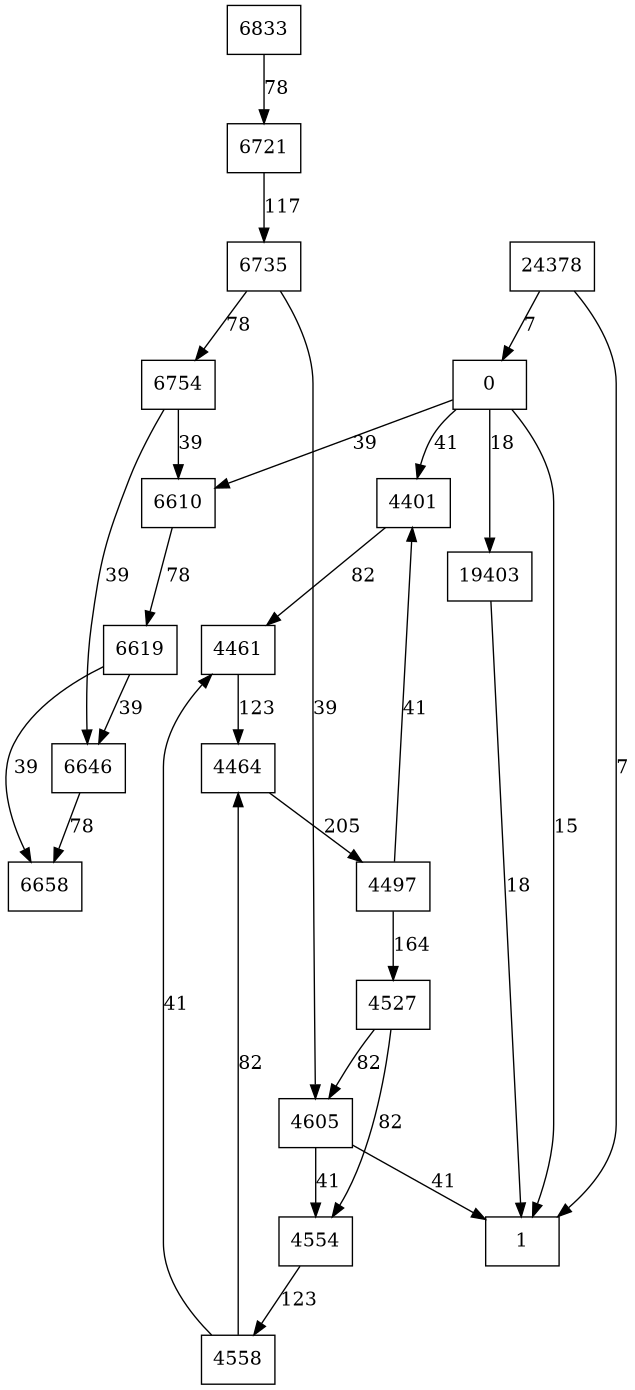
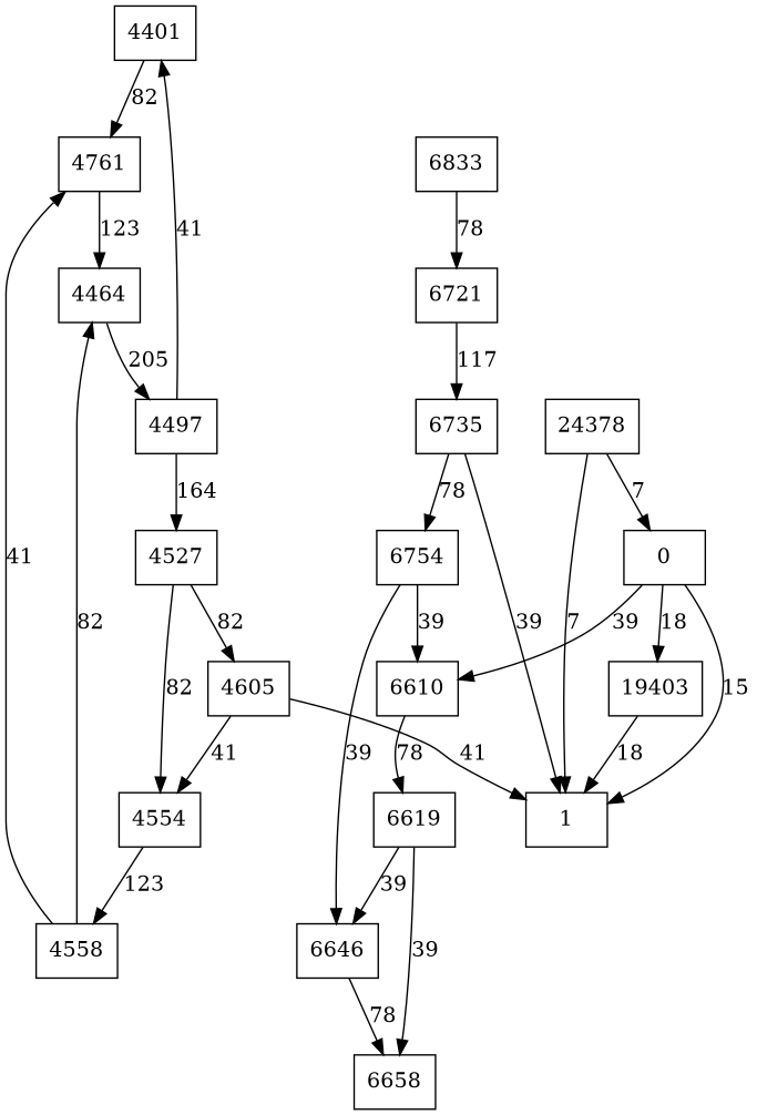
  digraph {
    rankdir=TB
    node [shape=rectangle]
    4401
-   4461
+   4461 [label=4761]
    4464
    4497
    4527
    4554
    4605
    4558
    1
    6610
    6619
    6646
    6658
    6721
    6735
    6833
    6754
    19403
    24378
    0
    4401 -> 4461 [label=82]
    4461 -> 4464 [label=123]
    4464 -> 4497 [label=205]
    4497 -> 4401 [label=41]
    4497 -> 4527 [label=164]
    4527 -> 4554 [label=82]
    4527 -> 4605 [label=82]
    4554 -> 4558 [label=123]
    4605 -> 4554 [label=41]
    4605 -> 1 [label=41]
    4558 -> 4461 [label=41]
    4558 -> 4464 [label=82]
    6610 -> 6619 [label=78]
    6619 -> 6646 [label=39]
    6619 -> 6658 [label=39]
    6646 -> 6658 [label=78]
    6721 -> 6735 [label=117]
-   6735 -> 4605 [label=39]
+   6735 -> 1 [label=39]
    6735 -> 6754 [label=78]
    6833 -> 6721 [label=78]
    6754 -> 6610 [label=39]
    6754 -> 6646 [label=39]
    19403 -> 1 [label=18]
    24378 -> 1 [label=7]
    24378 -> 0 [label=7]
-   0 -> 4401 [label=41]
    0 -> 1 [label=15]
    0 -> 6610 [label=39]
    0 -> 19403 [label=18]
  }
